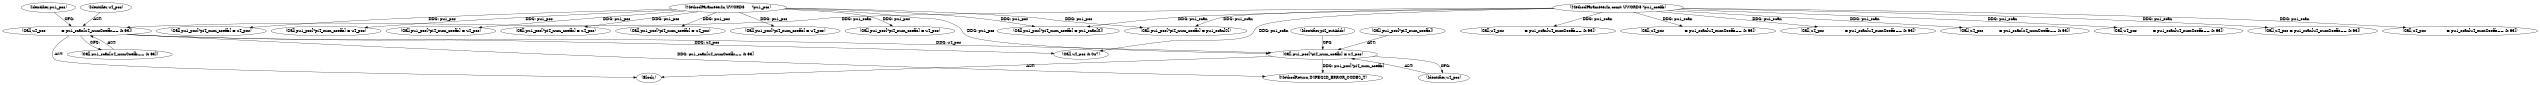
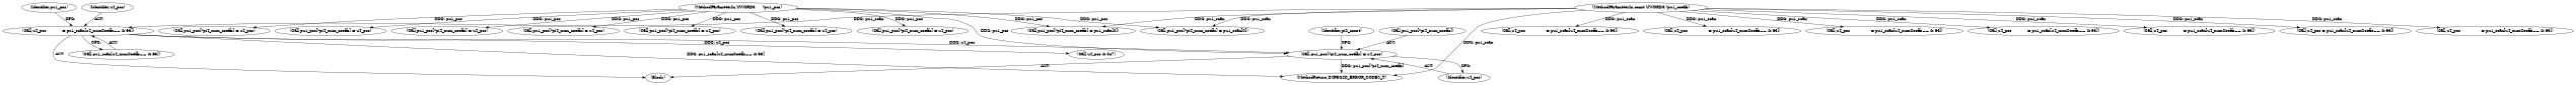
  digraph {
    n1 [label="(Call,pu1_pos[*pi4_num_coeffs] = u4_pos)"]
    n2 [label="(Identifier,u4_pos)"]
    n3 [label="(MethodReturn,IMPEG2D_ERROR_CODES_T)"]
    n4 [label="(Block,)"]
    n5 [label="(Call,u4_pos             = pu1_scan[u4_numCoeffs++ & 63])"]
    n6 [label="(Call,pu1_scan[u4_numCoeffs++ & 63])"]
    n7 [label="(Call,u4_pos & 0x7)"]
    n8 [label="(MethodParameterIn,const UWORD8 *pu1_coeffs)"]
    n9 [label="(Call,pu1_pos[*pi4_num_coeffs] = pu1_scan[0])"]
    n10 [label="(Call,u4_pos                 = pu1_scan[u4_numCoeffs++ & 63])"]
    n11 [label="(Call,pu1_pos[*pi4_num_coeffs] = pu1_scan[0])"]
    n12 [label="(Call,u4_pos                 = pu1_scan[u4_numCoeffs++ & 63])"]
    n13 [label="(Call,u4_pos                 = pu1_scan[u4_numCoeffs++ & 63])"]
    n14 [label="(Call,u4_pos             = pu1_scan[u4_numCoeffs++ & 63])"]
    n15 [label="(Call,u4_pos             = pu1_scan[u4_numCoeffs++ & 63])"]
    n16 [label="(Call,u4_pos = pu1_scan[u4_numCoeffs++ & 63])"]
    n17 [label="(Call,u4_pos                 = pu1_scan[u4_numCoeffs++ & 63])"]
    n18 [label="(MethodParameterIn,UWORD8      *pu1_pos)"]
    n19 [label="(Call,pu1_pos[*pi4_num_coeffs] = u4_pos)"]
    n20 [label="(Call,pu1_pos[*pi4_num_coeffs] = u4_pos)"]
    n21 [label="(Call,pu1_pos[*pi4_num_coeffs] = u4_pos)"]
    n22 [label="(Call,pu1_pos[*pi4_num_coeffs] = u4_pos)"]
    n23 [label="(Call,pu1_pos[*pi4_num_coeffs] = u4_pos)"]
    n24 [label="(Call,pu1_pos[*pi4_num_coeffs] = u4_pos)"]
    n25 [label="(Call,pu1_pos[*pi4_num_coeffs] = u4_pos)"]
    n26 [label="(Identifier,pu1_pos)"]
    n27 [label="(Identifier,u4_pos)"]
    n28 [label="(Call,pu1_pos[*pi4_num_coeffs])"]
-   n29 [label="(Identifier,pi2_outAddr)"]
+   n29 [label="(Identifier,pi2_const)"]
    n1 -> n2 [label="CFG: "]
    n1 -> n3 [label="DDG: pu1_pos[*pi4_num_coeffs]"]
    n1 -> n4 [label="AST: "]
    n2 -> n1 [label="AST: "]
    n5 -> n1 [label="DDG: u4_pos"]
    n5 -> n3 [label="DDG: pu1_scan[u4_numCoeffs++ & 63]"]
    n5 -> n4 [label="AST: "]
    n5 -> n6 [label="CFG: "]
    n5 -> n7 [label="DDG: u4_pos"]
    n6 -> n5 [label="AST: "]
-   n8 -> n7 [label="DDG: pu1_scan"]
+   n8 -> n3 [label="DDG: pu1_scan"]
    n8 -> n5 [label="DDG: pu1_scan"]
    n8 -> n9 [label="DDG: pu1_scan"]
    n8 -> n10 [label="DDG: pu1_scan"]
    n8 -> n11 [label="DDG: pu1_scan"]
    n8 -> n12 [label="DDG: pu1_scan"]
    n8 -> n13 [label="DDG: pu1_scan"]
    n8 -> n14 [label="DDG: pu1_scan"]
    n8 -> n15 [label="DDG: pu1_scan"]
    n8 -> n16 [label="DDG: pu1_scan"]
    n8 -> n17 [label="DDG: pu1_scan"]
    n18 -> n1 [label="DDG: pu1_pos"]
    n18 -> n9 [label="DDG: pu1_pos"]
    n18 -> n11 [label="DDG: pu1_pos"]
    n18 -> n19 [label="DDG: pu1_pos"]
    n18 -> n20 [label="DDG: pu1_pos"]
    n18 -> n21 [label="DDG: pu1_pos"]
    n18 -> n22 [label="DDG: pu1_pos"]
    n18 -> n23 [label="DDG: pu1_pos"]
    n18 -> n24 [label="DDG: pu1_pos"]
    n18 -> n25 [label="DDG: pu1_pos"]
    n26 -> n5 [label="CFG: "]
    n27 -> n5 [label="AST: "]
    n28 -> n1 [label="AST: "]
    n29 -> n1 [label="CFG: "]
  }
